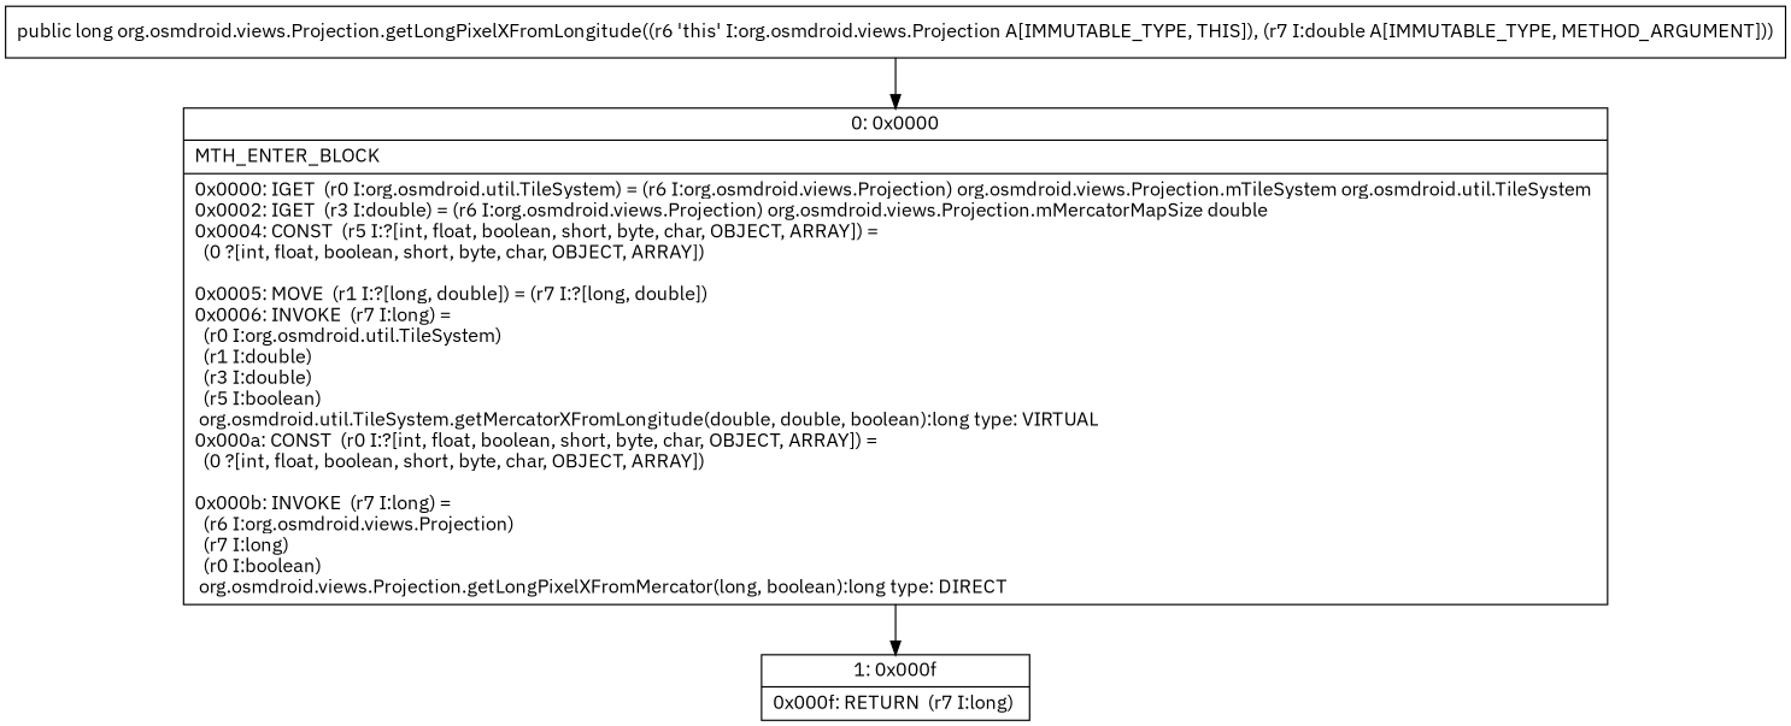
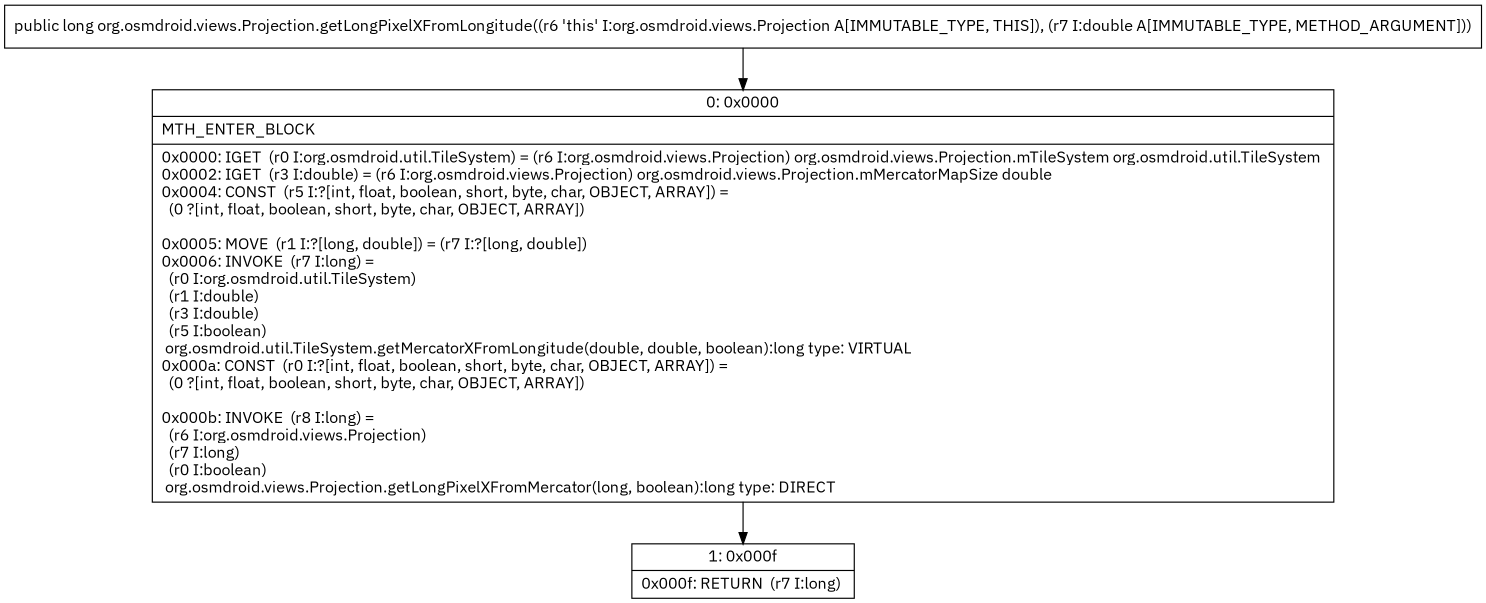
  digraph {
    fontname="IBM Plex Sans"
    node [shape=record fontname="IBM Plex Sans"]
    edge [fontname="IBM Plex Sans"]
-   n1 [label="{0\:\ 0x0000|MTH_ENTER_BLOCK\l|0x0000: IGET  (r0 I:org.osmdroid.util.TileSystem) = (r6 I:org.osmdroid.views.Projection) org.osmdroid.views.Projection.mTileSystem org.osmdroid.util.TileSystem \l0x0002: IGET  (r3 I:double) = (r6 I:org.osmdroid.views.Projection) org.osmdroid.views.Projection.mMercatorMapSize double \l0x0004: CONST  (r5 I:?[int, float, boolean, short, byte, char, OBJECT, ARRAY]) = \l  (0 ?[int, float, boolean, short, byte, char, OBJECT, ARRAY])\l \l0x0005: MOVE  (r1 I:?[long, double]) = (r7 I:?[long, double]) \l0x0006: INVOKE  (r7 I:long) = \l  (r0 I:org.osmdroid.util.TileSystem)\l  (r1 I:double)\l  (r3 I:double)\l  (r5 I:boolean)\l org.osmdroid.util.TileSystem.getMercatorXFromLongitude(double, double, boolean):long type: VIRTUAL \l0x000a: CONST  (r0 I:?[int, float, boolean, short, byte, char, OBJECT, ARRAY]) = \l  (0 ?[int, float, boolean, short, byte, char, OBJECT, ARRAY])\l \l0x000b: INVOKE  (r7 I:long) = \l  (r6 I:org.osmdroid.views.Projection)\l  (r7 I:long)\l  (r0 I:boolean)\l org.osmdroid.views.Projection.getLongPixelXFromMercator(long, boolean):long type: DIRECT \l}"]
+   n1 [label="{0\:\ 0x0000|MTH_ENTER_BLOCK\l|0x0000: IGET  (r0 I:org.osmdroid.util.TileSystem) = (r6 I:org.osmdroid.views.Projection) org.osmdroid.views.Projection.mTileSystem org.osmdroid.util.TileSystem \l0x0002: IGET  (r3 I:double) = (r6 I:org.osmdroid.views.Projection) org.osmdroid.views.Projection.mMercatorMapSize double \l0x0004: CONST  (r5 I:?[int, float, boolean, short, byte, char, OBJECT, ARRAY]) = \l  (0 ?[int, float, boolean, short, byte, char, OBJECT, ARRAY])\l \l0x0005: MOVE  (r1 I:?[long, double]) = (r7 I:?[long, double]) \l0x0006: INVOKE  (r7 I:long) = \l  (r0 I:org.osmdroid.util.TileSystem)\l  (r1 I:double)\l  (r3 I:double)\l  (r5 I:boolean)\l org.osmdroid.util.TileSystem.getMercatorXFromLongitude(double, double, boolean):long type: VIRTUAL \l0x000a: CONST  (r0 I:?[int, float, boolean, short, byte, char, OBJECT, ARRAY]) = \l  (0 ?[int, float, boolean, short, byte, char, OBJECT, ARRAY])\l \l0x000b: INVOKE  (r8 I:long) = \l  (r6 I:org.osmdroid.views.Projection)\l  (r7 I:long)\l  (r0 I:boolean)\l org.osmdroid.views.Projection.getLongPixelXFromMercator(long, boolean):long type: DIRECT \l}"]
    n2 [label="{1\:\ 0x000f|0x000f: RETURN  (r7 I:long) \l}"]
    n3 [label="{public long org.osmdroid.views.Projection.getLongPixelXFromLongitude((r6 'this' I:org.osmdroid.views.Projection A[IMMUTABLE_TYPE, THIS]), (r7 I:double A[IMMUTABLE_TYPE, METHOD_ARGUMENT])) }"]
    n1 -> n2
    n3 -> n1
  }
